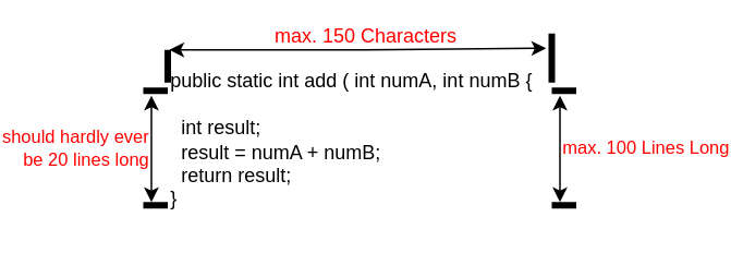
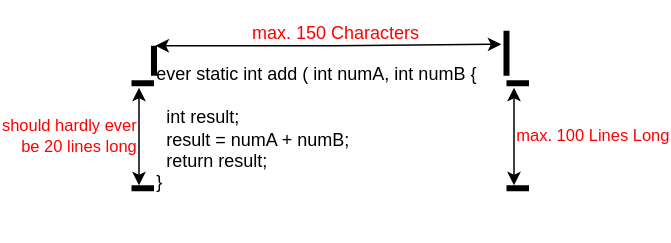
  <mxCell id="0" />
  <mxCell id="1" parent="0" />
- <mxCell id="2" value="&lt;div&gt;public static int add ( int numA, int numB {&lt;/div&gt;&lt;div&gt;&lt;br&gt;&lt;/div&gt;&lt;div&gt;&amp;nbsp; int result;&lt;/div&gt;&lt;div&gt;&amp;nbsp; result = numA + numB;&lt;/div&gt;&lt;div&gt;&amp;nbsp; return result;&lt;/div&gt;&lt;div align=&quot;left&quot;&gt;}&lt;br&gt;&lt;/div&gt;" style="text;html=1;strokeColor=none;fillColor=none;align=left;verticalAlign=middle;whiteSpace=wrap;rounded=0;" vertex="1" parent="1"><mxGeometry x="35" y="30" width="280" height="110" as="geometry" /></mxCell>
+ <mxCell id="2" value="&lt;div&gt;ever static int add ( int numA, int numB {&lt;/div&gt;&lt;div&gt;&lt;br&gt;&lt;/div&gt;&lt;div&gt;&amp;nbsp; int result;&lt;/div&gt;&lt;div&gt;&amp;nbsp; result = numA + numB;&lt;/div&gt;&lt;div&gt;&amp;nbsp; return result;&lt;/div&gt;&lt;div align=&quot;left&quot;&gt;}&lt;br&gt;&lt;/div&gt;" style="text;html=1;strokeColor=none;fillColor=none;align=left;verticalAlign=middle;whiteSpace=wrap;rounded=0;" vertex="1" parent="1"><mxGeometry x="35" y="30" width="280" height="110" as="geometry" /></mxCell>
  <mxCell id="3" value="" style="line;strokeWidth=4;direction=south;html=1;perimeter=backbonePerimeter;points=[];outlineConnect=0;fontColor=#FF0000;" vertex="1" parent="1"><mxGeometry x="30" y="30" width="10" height="20" as="geometry" /></mxCell>
  <mxCell id="4" value="" style="line;strokeWidth=4;direction=south;html=1;perimeter=backbonePerimeter;points=[];outlineConnect=0;fontColor=#FF0000;" vertex="1" parent="1"><mxGeometry x="265" y="20" width="10" height="30" as="geometry" /></mxCell>
  <mxCell id="5" value="" style="endArrow=classic;startArrow=classic;html=1;labelPosition=left;verticalLabelPosition=middle;align=right;verticalAlign=middle;labelBackgroundColor=none;exitX=0.827;exitY=-0.009;exitDx=0;exitDy=0;exitPerimeter=0;" edge="1" parent="1" source="2" target="3"><mxGeometry width="50" height="50" relative="1" as="geometry"><mxPoint x="315" y="30" as="sourcePoint" /><mxPoint x="35" y="30" as="targetPoint" /><Array as="points"><mxPoint x="165" y="30" /><mxPoint x="145" y="30" /></Array></mxGeometry></mxCell>
  <mxCell id="6" value="max. 150 Characters" style="text;html=1;resizable=0;points=[];align=center;verticalAlign=bottom;labelBackgroundColor=none;labelPosition=center;verticalLabelPosition=top;fontColor=#FF0000;" vertex="1" connectable="0" parent="5"><mxGeometry x="-0.107" relative="1" as="geometry"><mxPoint x="-8.5" as="offset" /></mxGeometry></mxCell>
  <mxCell id="7" value="" style="line;strokeWidth=4;html=1;perimeter=backbonePerimeter;points=[];outlineConnect=0;fontColor=#FF0000;" vertex="1" parent="1"><mxGeometry x="270" y="50" width="15" height="10" as="geometry" /></mxCell>
  <mxCell id="8" value="" style="line;strokeWidth=4;html=1;perimeter=backbonePerimeter;points=[];outlineConnect=0;fontColor=#FF0000;" vertex="1" parent="1"><mxGeometry x="270" y="120" width="15" height="10" as="geometry" /></mxCell>
  <mxCell id="9" value="max. 100 Lines Long" style="endArrow=classic;startArrow=classic;html=1;labelBackgroundColor=none;fontColor=#FF0000;labelPosition=right;verticalLabelPosition=middle;align=left;verticalAlign=middle;" edge="1" parent="1" source="8"><mxGeometry width="50" height="50" relative="1" as="geometry"><mxPoint x="295" y="150" as="sourcePoint" /><mxPoint x="275" y="58" as="targetPoint" /><Array as="points"><mxPoint x="275" y="90" /><mxPoint x="275" y="80" /><mxPoint x="275" y="70" /><mxPoint x="275" y="58" /></Array></mxGeometry></mxCell>
  <mxCell id="10" value="" style="line;strokeWidth=4;html=1;perimeter=backbonePerimeter;points=[];outlineConnect=0;fontColor=#FF0000;" vertex="1" parent="1"><mxGeometry x="20" y="50" width="15" height="10" as="geometry" /></mxCell>
  <mxCell id="11" value="" style="line;strokeWidth=4;html=1;perimeter=backbonePerimeter;points=[];outlineConnect=0;fontColor=#FF0000;" vertex="1" parent="1"><mxGeometry x="20" y="120" width="15" height="10" as="geometry" /></mxCell>
  <mxCell id="12" value="&lt;div&gt;should hardly ever&lt;/div&gt;&lt;div&gt;be 20 lines long&lt;br&gt;&lt;/div&gt;" style="endArrow=classic;startArrow=classic;html=1;labelBackgroundColor=none;fontColor=#FF0000;labelPosition=left;verticalLabelPosition=middle;align=right;verticalAlign=middle;" edge="1" parent="1" source="11"><mxGeometry width="50" height="50" relative="1" as="geometry"><mxPoint x="45" y="150" as="sourcePoint" /><mxPoint x="25" y="58" as="targetPoint" /><Array as="points"><mxPoint x="25" y="90" /><mxPoint x="25" y="80" /><mxPoint x="25" y="70" /><mxPoint x="25" y="58" /></Array></mxGeometry></mxCell>
